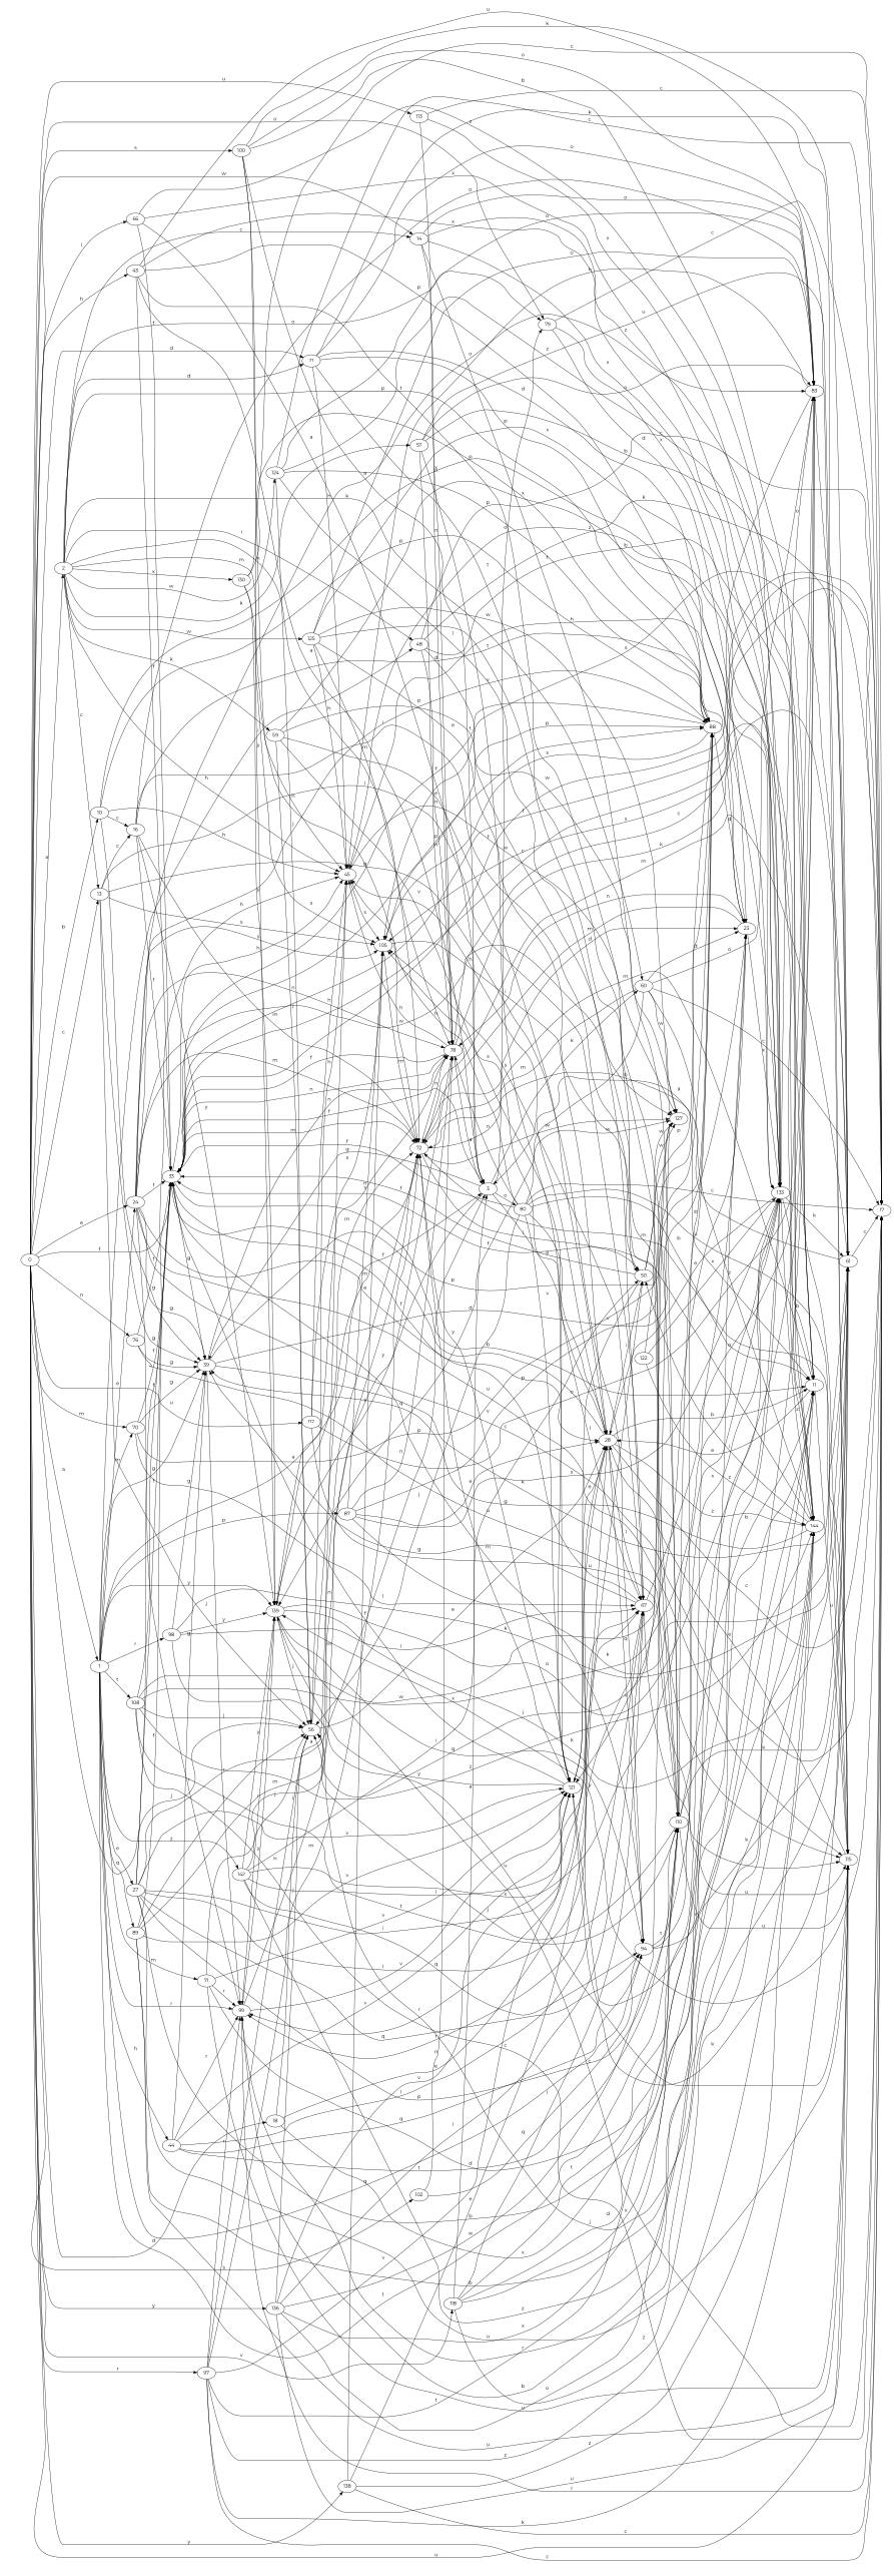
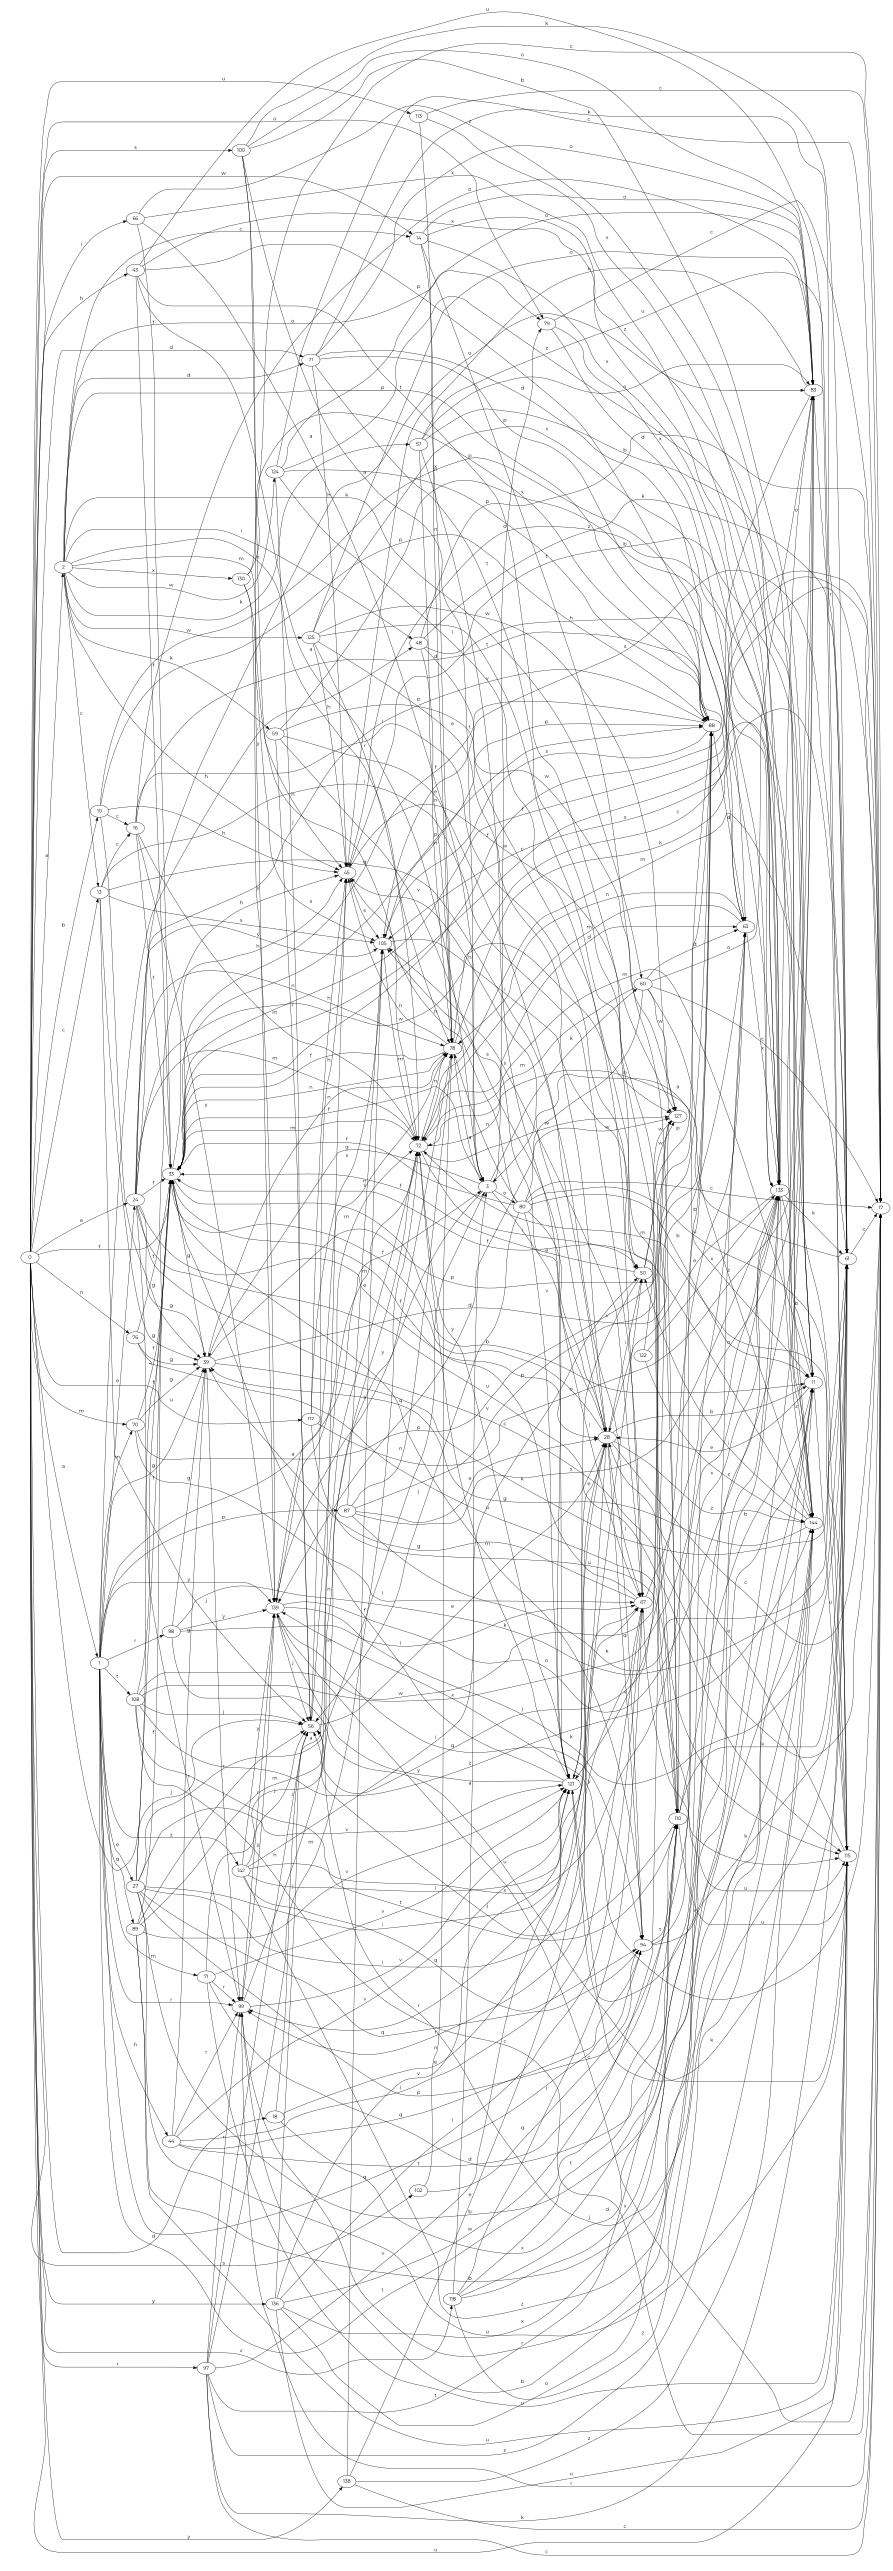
  strict digraph {
    fontname=Montserrat
    rankdir=LR
    node [fontname=Montserrat]
    edge [fontname=Montserrat]
    0
    1
    2
    10
    13
    18
    21
    24
    33
    43
    56
    66
    70
    76
    79
    97
    100
    102
    112
    113
    115
    118
    136
    138
    14
    n26 [label=3]
    27
    39
    44
    48
    71
    87
    89
    94
    98
    99
    108
    110
    139
    142
    45
    57
    59
    60
    72
    78
    88
    124
    125
    130
    16
    133
    67
    105
    28
    83
-   23
+   23 [label=63]
    61
    17
    127
    11
    144
    121
    122
    80
    50
    0 -> 1 [label=a]
    0 -> 2 [label=a]
    0 -> 10 [label=b]
    0 -> 13 [label=c]
    0 -> 18 [label=d]
    0 -> 21 [label=d]
    0 -> 24 [label=e]
    0 -> 33 [label=f]
    0 -> 43 [label=h]
    0 -> 56 [label=j]
    0 -> 66 [label=l]
    0 -> 70 [label=m]
    0 -> 76 [label=n]
    0 -> 79 [label=o]
    0 -> 97 [label=r]
    0 -> 100 [label=s]
    0 -> 102 [label=s]
    0 -> 112 [label=u]
    0 -> 113 [label=u]
    0 -> 115 [label=u]
    0 -> 118 [label=v]
    0 -> 136 [label=y]
    0 -> 138 [label=y]
    0 -> 14 [label=w]
    1 -> 24 [label=e]
    1 -> 70 [label=m]
    1 -> n26 [label=a]
    1 -> 27 [label=e]
    1 -> 39 [label=g]
    1 -> 44 [label=h]
    1 -> 48 [label=i]
    1 -> 71 [label=m]
    1 -> 87 [label=p]
    1 -> 89 [label=q]
    1 -> 94 [label=q]
    1 -> 98 [label=r]
    1 -> 99 [label=r]
    1 -> 108 [label=t]
    1 -> 110 [label=t]
    1 -> 139 [label=y]
    1 -> 142 [label=z]
    2 -> 13 [label=c]
    2 -> 21 [label=d]
    2 -> 79 [label=o]
    2 -> 14 [label=c]
    2 -> 48 [label=i]
    2 -> 45 [label=h]
    2 -> 57 [label=k]
    2 -> 59 [label=k]
    2 -> 60 [label=k]
    2 -> 72 [label=m]
    2 -> 78 [label=n]
    2 -> 88 [label=p]
    2 -> 124 [label=w]
    2 -> 125 [label=w]
    2 -> 130 [label=x]
    10 -> 39 [label=g]
    10 -> 45 [label=h]
    10 -> 88 [label=p]
    10 -> 16 [label=c]
    10 -> 133 [label=x]
    13 -> 56 [label=j]
    13 -> 39 [label=g]
    13 -> 94 [label=q]
    13 -> 16 [label=c]
    13 -> 67 [label=l]
    13 -> 105 [label=s]
    18 -> 56 [label=j]
    18 -> 133 [label=x]
    18 -> 28 [label=e]
    21 -> 110 [label=t]
    21 -> 45 [label=h]
    21 -> 88 [label=p]
    21 -> 83 [label=o]
    21 -> 23 [label=d]
    21 -> 61 [label=k]
    24 -> 33 [label=f]
    24 -> 115 [label=u]
    24 -> 39 [label=g]
    24 -> 99 [label=r]
    24 -> 72 [label=m]
    24 -> 78 [label=n]
    24 -> 88 [label=p]
    24 -> 105 [label=s]
    24 -> 28 [label=e]
    24 -> 83 [label=o]
    24 -> 17 [label=c]
    24 -> 127 [label=w]
    33 -> 39 [label=g]
    33 -> 94 [label=q]
    33 -> 45 [label=h]
    33 -> 72 [label=m]
    33 -> 78 [label=n]
    33 -> 88 [label=p]
    33 -> 17 [label=c]
    33 -> 11 [label=b]
    43 -> 33 [label=f]
    43 -> 115 [label=u]
    43 -> n26 [label=a]
    43 -> 110 [label=t]
    43 -> 88 [label=p]
    43 -> 133 [label=x]
    56 -> 45 [label=h]
    56 -> 72 [label=m]
    56 -> 28 [label=e]
    66 -> 33 [label=f]
    66 -> n26 [label=a]
    66 -> 133 [label=x]
    66 -> 144 [label=z]
    70 -> 33 [label=f]
    70 -> 39 [label=g]
    70 -> 88 [label=p]
    70 -> 67 [label=l]
    76 -> 33 [label=f]
    76 -> 115 [label=u]
    76 -> 39 [label=g]
    79 -> 133 [label=x]
    79 -> 23 [label=d]
    79 -> 17 [label=c]
    97 -> 99 [label=r]
    97 -> 110 [label=t]
    97 -> 45 [label=h]
    97 -> 72 [label=m]
    97 -> 61 [label=k]
    97 -> 17 [label=c]
    97 -> 144 [label=z]
    97 -> 121 [label=v]
    100 -> n26 [label=a]
    100 -> 139 [label=y]
    100 -> 45 [label=h]
    100 -> 83 [label=o]
    100 -> 61 [label=k]
    100 -> 11 [label=b]
    102 -> 94 [label=q]
    102 -> 78 [label=n]
    112 -> 115 [label=u]
    112 -> 45 [label=h]
    112 -> 105 [label=s]
    112 -> 83 [label=o]
    113 -> 78 [label=n]
    113 -> 133 [label=x]
    113 -> 17 [label=c]
    115 -> 72 [label=m]
    115 -> 105 [label=s]
    115 -> 28 [label=e]
    118 -> n26 [label=a]
    118 -> 110 [label=t]
    118 -> 133 [label=x]
    118 -> 67 [label=l]
    118 -> 23 [label=d]
    118 -> 144 [label=z]
    136 -> 56 [label=j]
    136 -> 115 [label=u]
    136 -> 133 [label=x]
    136 -> 67 [label=l]
    136 -> 83 [label=o]
    136 -> 127 [label=w]
    136 -> 121 [label=v]
    138 -> 105 [label=s]
    138 -> 28 [label=e]
    138 -> 17 [label=c]
    138 -> 144 [label=z]
    14 -> 110 [label=t]
    14 -> 78 [label=n]
    14 -> 133 [label=x]
    14 -> 83 [label=o]
    14 -> 144 [label=z]
    n26 -> 33 [label=f]
    n26 -> 79 [label=o]
    n26 -> 39 [label=g]
    n26 -> 139 [label=y]
    n26 -> 60 [label=k]
    n26 -> 28 [label=e]
    n26 -> 80 [label=o]
    27 -> 33 [label=f]
    27 -> 115 [label=u]
    27 -> n26 [label=a]
    27 -> 94 [label=q]
    27 -> 45 [label=h]
    27 -> 88 [label=p]
    27 -> 67 [label=l]
    27 -> 11 [label=b]
    27 -> 121 [label=v]
    27 -> 50 [label=i]
    39 -> 99 [label=r]
    39 -> 78 [label=n]
    39 -> 88 [label=p]
    39 -> 23 [label=d]
    39 -> 61 [label=k]
    44 -> 39 [label=g]
    44 -> 94 [label=q]
    44 -> 99 [label=r]
    44 -> 110 [label=t]
    44 -> 67 [label=l]
    44 -> 121 [label=v]
    48 -> 78 [label=n]
    48 -> 61 [label=k]
    48 -> 17 [label=c]
    48 -> 127 [label=w]
    48 -> 11 [label=b]
    71 -> 115 [label=u]
    71 -> 99 [label=r]
    71 -> 78 [label=n]
    71 -> 23 [label=d]
    71 -> 121 [label=v]
    87 -> 78 [label=n]
    87 -> 88 [label=p]
    87 -> 133 [label=x]
    87 -> 105 [label=s]
    87 -> 28 [label=e]
    87 -> 61 [label=k]
    89 -> 33 [label=f]
    89 -> 56 [label=j]
    89 -> 115 [label=u]
    89 -> 72 [label=m]
    89 -> 11 [label=b]
    89 -> 121 [label=v]
    94 -> 110 [label=t]
    94 -> 133 [label=x]
    94 -> 61 [label=k]
    98 -> 115 [label=u]
    98 -> 39 [label=g]
    98 -> 139 [label=y]
    98 -> 67 [label=l]
    98 -> 61 [label=k]
    99 -> 139 [label=y]
    99 -> 72 [label=m]
    99 -> 11 [label=b]
    99 -> 121 [label=v]
    108 -> 33 [label=f]
    108 -> 56 [label=j]
    108 -> 110 [label=t]
    108 -> 133 [label=x]
    108 -> 17 [label=c]
    108 -> 127 [label=w]
    108 -> 144 [label=z]
    110 -> 56 [label=j]
    110 -> 115 [label=u]
    110 -> 88 [label=p]
    110 -> 61 [label=k]
    110 -> 11 [label=b]
    139 -> 56 [label=j]
    139 -> 94 [label=q]
    139 -> 99 [label=r]
    139 -> 72 [label=m]
    139 -> 78 [label=n]
    139 -> 83 [label=o]
    139 -> 61 [label=k]
    139 -> 17 [label=c]
    142 -> 56 [label=j]
    142 -> 94 [label=q]
    142 -> 139 [label=y]
    142 -> 133 [label=x]
    142 -> 67 [label=l]
    142 -> 144 [label=z]
    142 -> 50 [label=i]
    45 -> 105 [label=s]
    45 -> 127 [label=w]
    45 -> 144 [label=z]
    57 -> 115 [label=u]
    57 -> 78 [label=n]
    57 -> 83 [label=o]
    57 -> 11 [label=b]
    57 -> 121 [label=v]
    59 -> 56 [label=j]
    59 -> 110 [label=t]
    59 -> 133 [label=x]
    59 -> 28 [label=e]
    59 -> 121 [label=v]
    60 -> 139 [label=y]
    60 -> 72 [label=m]
    60 -> 83 [label=o]
    60 -> 23 [label=d]
    60 -> 17 [label=c]
    60 -> 127 [label=w]
    60 -> 144 [label=z]
    72 -> 78 [label=n]
    72 -> 23 [label=d]
    72 -> 127 [label=w]
    72 -> 11 [label=b]
    72 -> 121 [label=v]
    72 -> 50 [label=i]
    78 -> 33 [label=f]
    78 -> n26 [label=a]
    78 -> 45 [label=h]
    78 -> 61 [label=k]
    78 -> 17 [label=c]
    88 -> 33 [label=f]
    88 -> 105 [label=s]
    88 -> 23 [label=d]
    124 -> 56 [label=j]
    124 -> 88 [label=p]
    124 -> 67 [label=l]
    124 -> 83 [label=o]
    124 -> 17 [label=c]
    124 -> 144 [label=z]
    125 -> 110 [label=t]
    125 -> 45 [label=h]
-   125 -> 72 [label=m]
+   125 -> 72 [label=r]
    125 -> 133 [label=x]
    125 -> 28 [label=e]
    125 -> 83 [label=o]
    125 -> 127 [label=w]
    130 -> 139 [label=y]
    130 -> 88 [label=p]
    130 -> 105 [label=s]
    130 -> 17 [label=c]
    16 -> 33 [label=f]
    16 -> 139 [label=y]
    16 -> 72 [label=m]
    16 -> 83 [label=o]
    16 -> 23 [label=d]
    16 -> 50 [label=i]
    133 -> 45 [label=h]
    133 -> 28 [label=e]
    133 -> 83 [label=o]
    133 -> 61 [label=k]
    133 -> 11 [label=b]
    133 -> 144 [label=z]
    67 -> 33 [label=f]
    67 -> 115 [label=u]
    67 -> 39 [label=g]
    67 -> 99 [label=r]
    67 -> 105 [label=s]
    67 -> 83 [label=o]
    105 -> 72 [label=m]
    105 -> 88 [label=p]
    105 -> 50 [label=i]
    28 -> 33 [label=f]
    28 -> 94 [label=q]
    28 -> 99 [label=r]
    28 -> 45 [label=h]
    28 -> 67 [label=l]
    28 -> 105 [label=s]
    28 -> 17 [label=c]
    28 -> 11 [label=b]
    28 -> 144 [label=z]
    28 -> 50 [label=i]
    83 -> 33 [label=f]
    83 -> 45 [label=h]
    83 -> 61 [label=r]
    23 -> 56 [label=j]
    23 -> 72 [label=m]
    23 -> 78 [label=n]
    23 -> 133 [label=x]
    61 -> 56 [label=j]
    61 -> n26 [label=a]
    61 -> 72 [label=m]
    61 -> 105 [label=s]
    61 -> 17 [label=c]
    17 -> 33 [label=f]
    17 -> 99 [label=r]
    17 -> 139 [label=y]
    127 -> 121 [label=v]
    11 -> 115 [label=u]
    11 -> 99 [label=r]
    11 -> 72 [label=m]
    11 -> 28 [label=e]
    144 -> 33 [label=f]
    144 -> 39 [label=g]
    144 -> 121 [label=v]
    144 -> 50 [label=i]
    121 -> 33 [label=f]
    121 -> 139 [label=y]
    121 -> 72 [label=m]
    121 -> 28 [label=e]
    121 -> 61 [label=k]
    122 -> 133 [label=x]
    122 -> 127 [label=w]
    122 -> 144 [label=z]
    80 -> 33 [label=f]
    80 -> 56 [label=j]
    80 -> 115 [label=u]
    80 -> 45 [label=h]
    80 -> 78 [label=n]
    80 -> 67 [label=l]
    80 -> 17 [label=c]
    80 -> 127 [label=w]
    80 -> 11 [label=b]
    80 -> 121 [label=v]
    50 -> 33 [label=f]
    50 -> 88 [label=p]
    50 -> 127 [label=w]
    50 -> 121 [label=v]
  }
